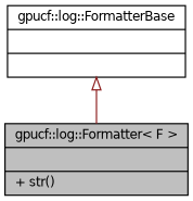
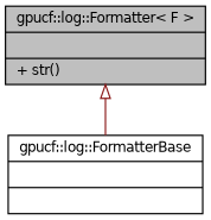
  digraph {
    node [color=black fontname=Helvetica fontsize=10 shape=record]
    n1 [fillcolor=grey75 fontcolor=black height=0.2 label="{gpucf::log::Formatter\< F \>\n||+ str()\l}" style=filled width=0.4]
    n2 [height=0.2 label="{gpucf::log::FormatterBase\n||}" width=0.4]
-   n2 -> n1 [arrowtail=onormal color=firebrick4 dir=back fontname=Helvetica fontsize=10 labelfontname=Helvetica labelfontsize=10 style=solid]
+   n1 -> n2 [arrowtail=onormal color=firebrick4 dir=back fontname=Helvetica fontsize=10 labelfontname=Helvetica labelfontsize=10 style=solid]
  }
